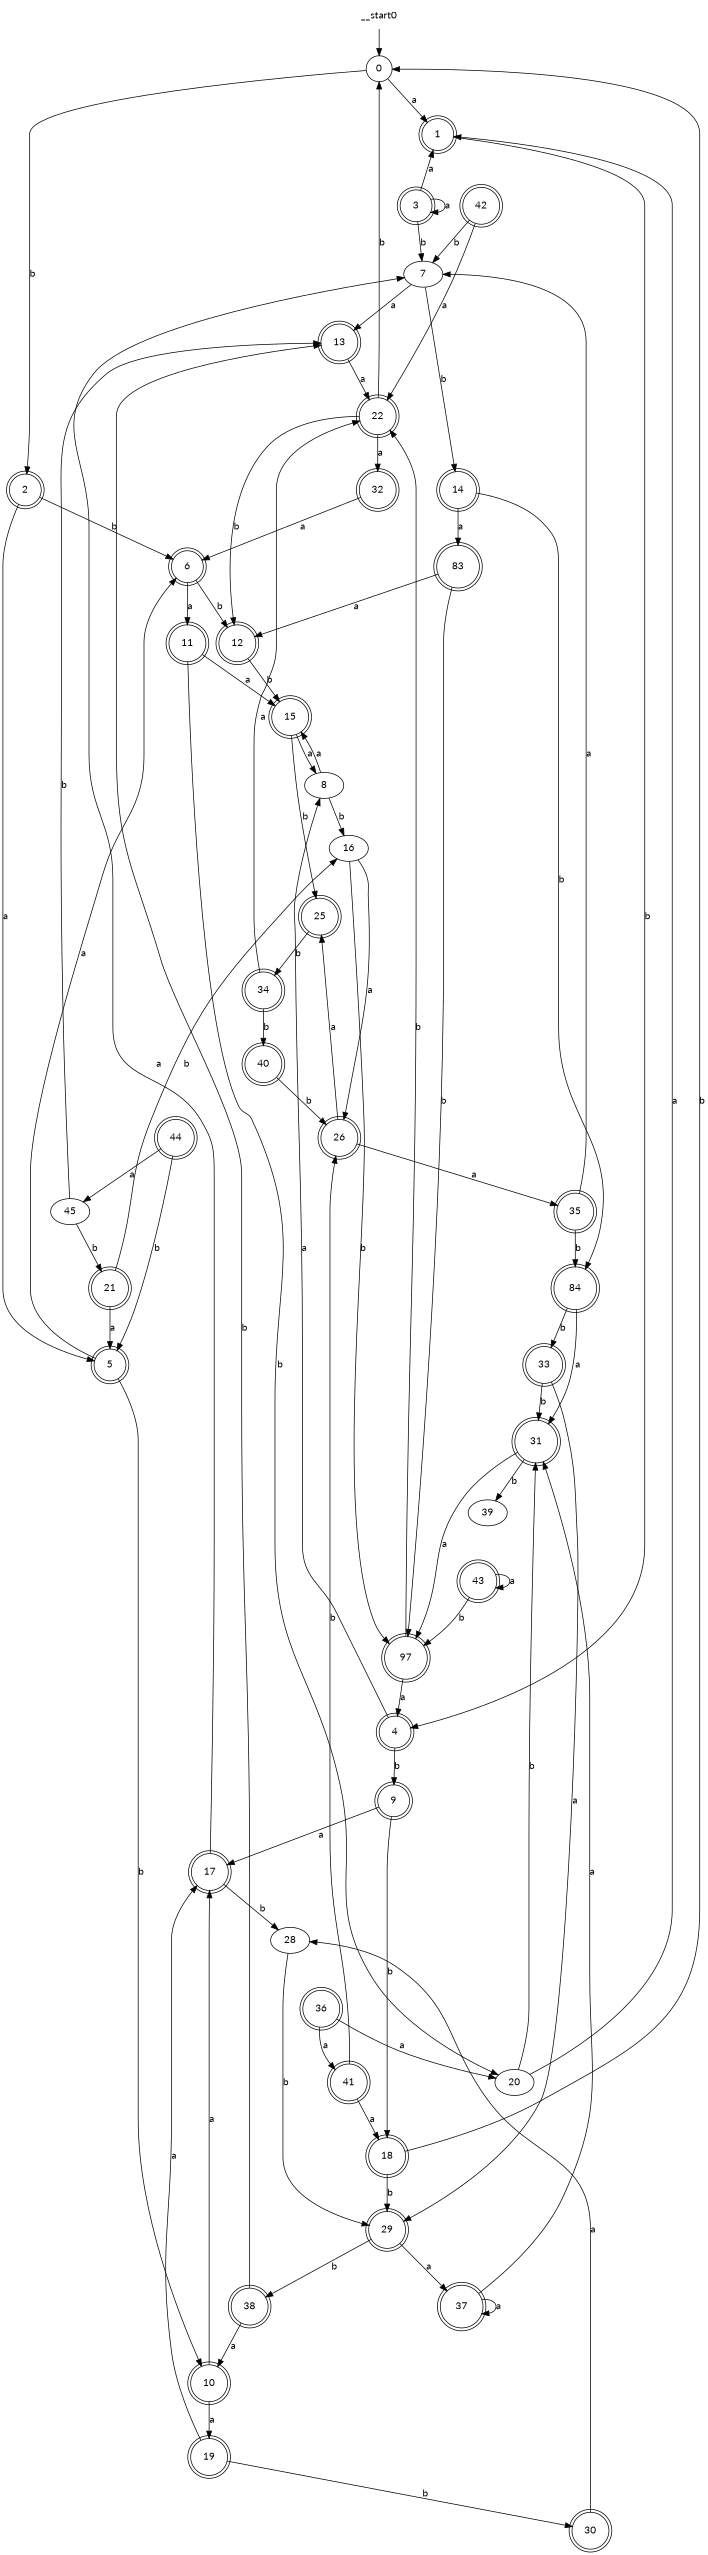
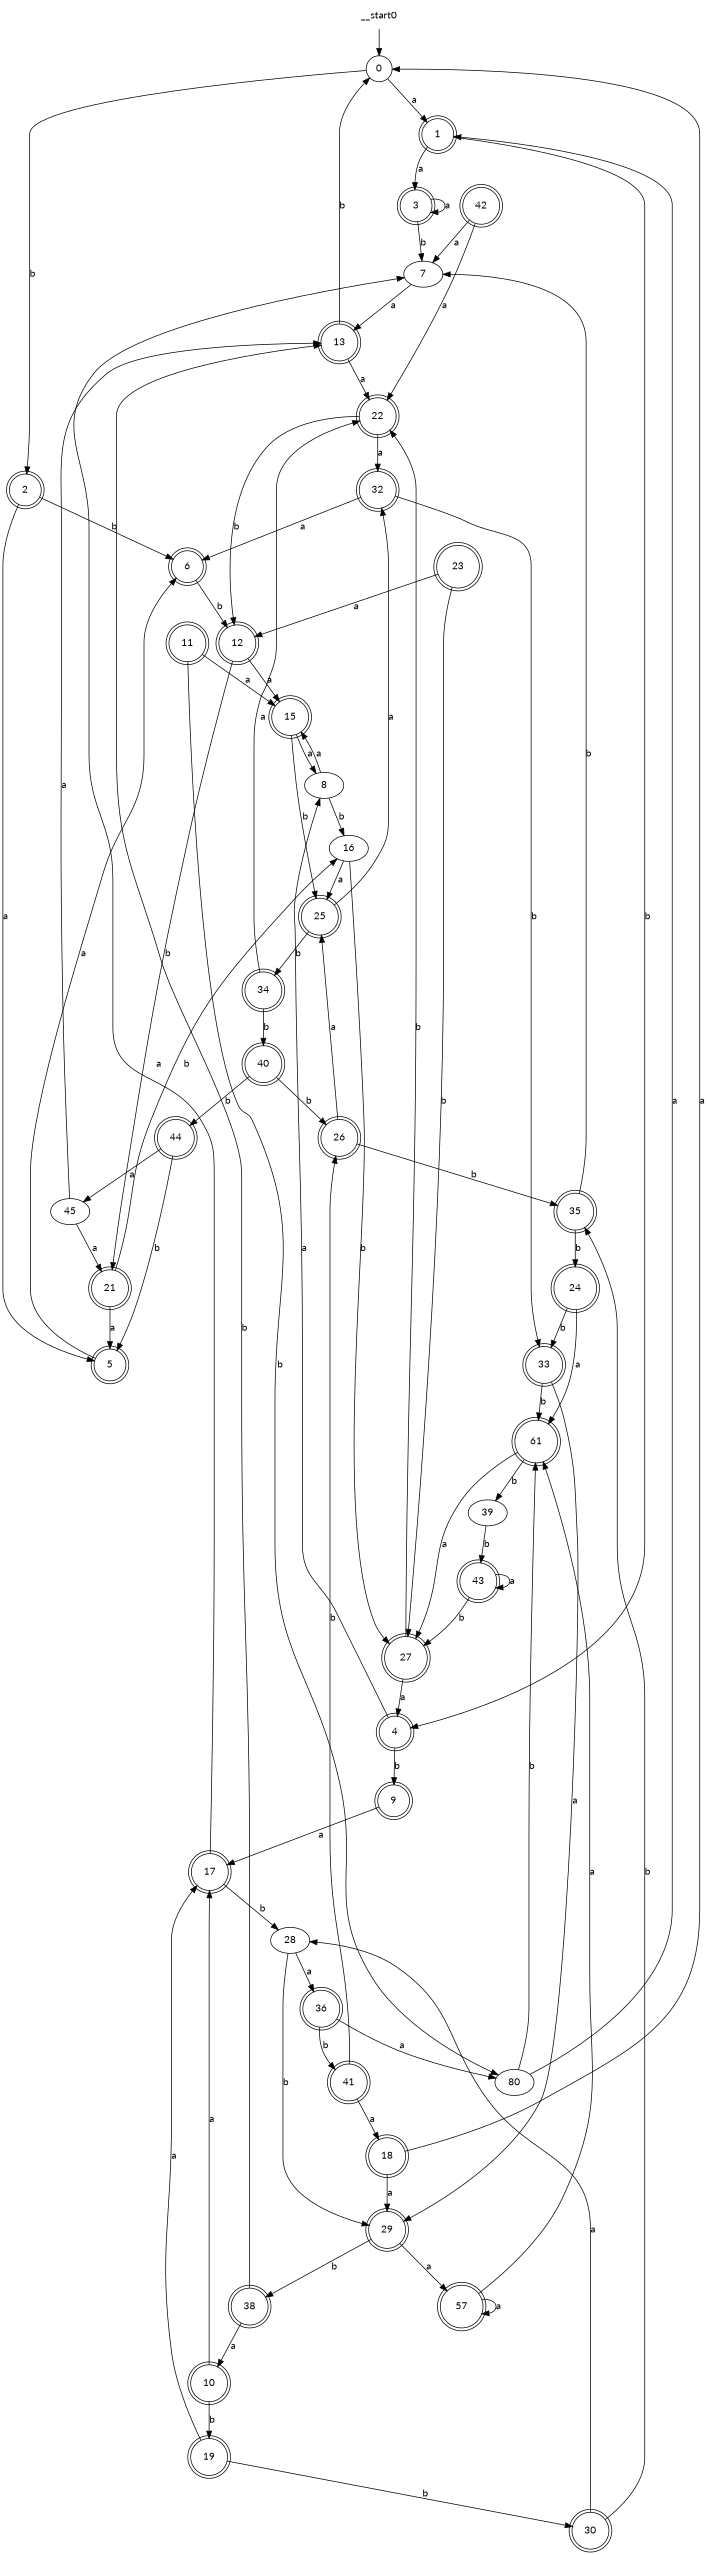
  digraph {
    fontname=Lato
    node [fontname=Lato shape=doublecircle]
    edge [fontname=Lato]
    __start0 [shape=none]
    0 [shape=circle]
    1
    2
    3
    4
    5
    6
    7 [shape=""]
    8 [shape=""]
    9
    10
    11
    12
    13
-   14
    15
    16 [shape=""]
    17
    18
    19
-   20 [shape=""]
+   20 [label=80 shape=""]
    21
    22
-   23 [label=83]
-   24 [label=84]
+   23
+   24
    25
    26
-   27 [label=97]
+   27
    28 [shape=""]
    29
    30
-   31
+   31 [label=61]
    32
    33
    34
    35
    36
-   37
+   37 [label=57]
    38
    39 [shape=""]
    40
    41
    43
    44
    42
    45 [shape=""]
    __start0 -> 0
    0 -> 1 [label=a]
    0 -> 2 [label=b]
-   3 -> 1 [label=a]
+   1 -> 3 [label=a]
    1 -> 4 [label=b]
    2 -> 5 [label=a]
    2 -> 6 [label=b]
    3 -> 3 [label=a]
    3 -> 7 [label=b]
    4 -> 8 [label=a]
    4 -> 9 [label=b]
    5 -> 6 [label=a]
-   5 -> 10 [label=b]
-   6 -> 11 [label=a]
    6 -> 12 [label=b]
    7 -> 13 [label=a]
-   7 -> 14 [label=b]
    8 -> 15 [label=a]
    8 -> 16 [label=b]
    9 -> 17 [label=a]
-   9 -> 18 [label=b]
    10 -> 17 [label=a]
-   10 -> 19 [label=a]
+   10 -> 19 [label=b]
    11 -> 15 [label=a]
    11 -> 20 [label=b]
-   12 -> 15 [label=b]
-   22 -> 0 [label=b]
+   12 -> 15 [label=a]
+   12 -> 21 [label=b]
+   13 -> 0 [label=b]
    13 -> 22 [label=a]
-   14 -> 23 [label=a]
-   14 -> 24 [label=b]
    15 -> 8 [label=a]
    15 -> 25 [label=b]
-   16 -> 26 [label=a]
+   16 -> 25 [label=a]
    16 -> 27 [label=b]
    17 -> 7 [label=a]
    17 -> 28 [label=b]
-   18 -> 0 [label=b]
-   18 -> 29 [label=b]
+   18 -> 0 [label=a]
+   18 -> 29 [label=a]
    19 -> 17 [label=a]
    19 -> 30 [label=b]
    20 -> 1 [label=a]
    20 -> 31 [label=b]
    21 -> 5 [label=a]
    21 -> 16 [label=b]
    22 -> 12 [label=b]
    22 -> 32 [label=a]
    23 -> 12 [label=a]
    23 -> 27 [label=b]
    24 -> 31 [label=a]
    24 -> 33 [label=b]
+   25 -> 32 [label=a]
    25 -> 34 [label=b]
    26 -> 25 [label=a]
-   26 -> 35 [label=a]
+   26 -> 35 [label=b]
    27 -> 4 [label=a]
    27 -> 22 [label=b]
    28 -> 29 [label=b]
+   28 -> 36 [label=a]
    29 -> 37 [label=a]
    29 -> 38 [label=b]
    30 -> 28 [label=a]
+   30 -> 35 [label=b]
    31 -> 27 [label=a]
    31 -> 39 [label=b]
    32 -> 6 [label=a]
+   32 -> 33 [label=b]
    33 -> 29 [label=a]
    33 -> 31 [label=b]
    34 -> 22 [label=a]
    34 -> 40 [label=b]
-   35 -> 7 [label=a]
+   35 -> 7 [label=b]
    35 -> 24 [label=b]
    36 -> 20 [label=a]
-   36 -> 41 [label=a]
+   36 -> 41 [label=b]
    37 -> 31 [label=a]
    37 -> 37 [label=a]
    38 -> 10 [label=a]
    38 -> 13 [label=b]
+   39 -> 43 [label=b]
    40 -> 26 [label=b]
+   40 -> 44 [label=b]
    41 -> 18 [label=a]
    41 -> 26 [label=b]
    43 -> 27 [label=b]
    43 -> 43 [label=a]
    44 -> 5 [label=b]
    44 -> 45 [label=a]
-   42 -> 7 [label=b]
+   42 -> 7 [label=a]
    42 -> 22 [label=a]
-   45 -> 13 [label=b]
-   45 -> 21 [label=b]
+   45 -> 13 [label=a]
+   45 -> 21 [label=a]
  }
